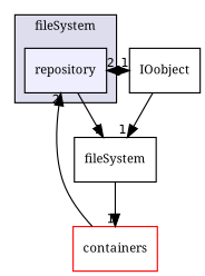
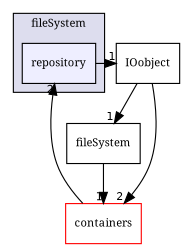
  digraph {
    compound=true
    fontname="Noto Serif"
    node [fontname="Noto Serif" fontsize=10 shape=box]
    edge [fontname="Noto Serif" headlabel=1 labeldistance=1.5 labelfontname=Helvetica labelfontsize=10]
    n1 [fillcolor="#eeeeff" label=repository pencolor=black style=filled]
    n2 [label=fileSystem]
    n3 [label=IOobject]
    n4 [color=red fillcolor=white label=containers style=filled]
    subgraph cluster_1 {
      bgcolor="#ddddee"
      fontsize=10
      label=fileSystem
      pencolor=black
      n1
    }
-   n1 -> n2
    n1 -> n3
    n2 -> n4
-   n3 -> n1 [headlabel=2]
+   n3 -> n4 [headlabel=2]
    n3 -> n2
    n4 -> n1 [headlabel=2]
  }
